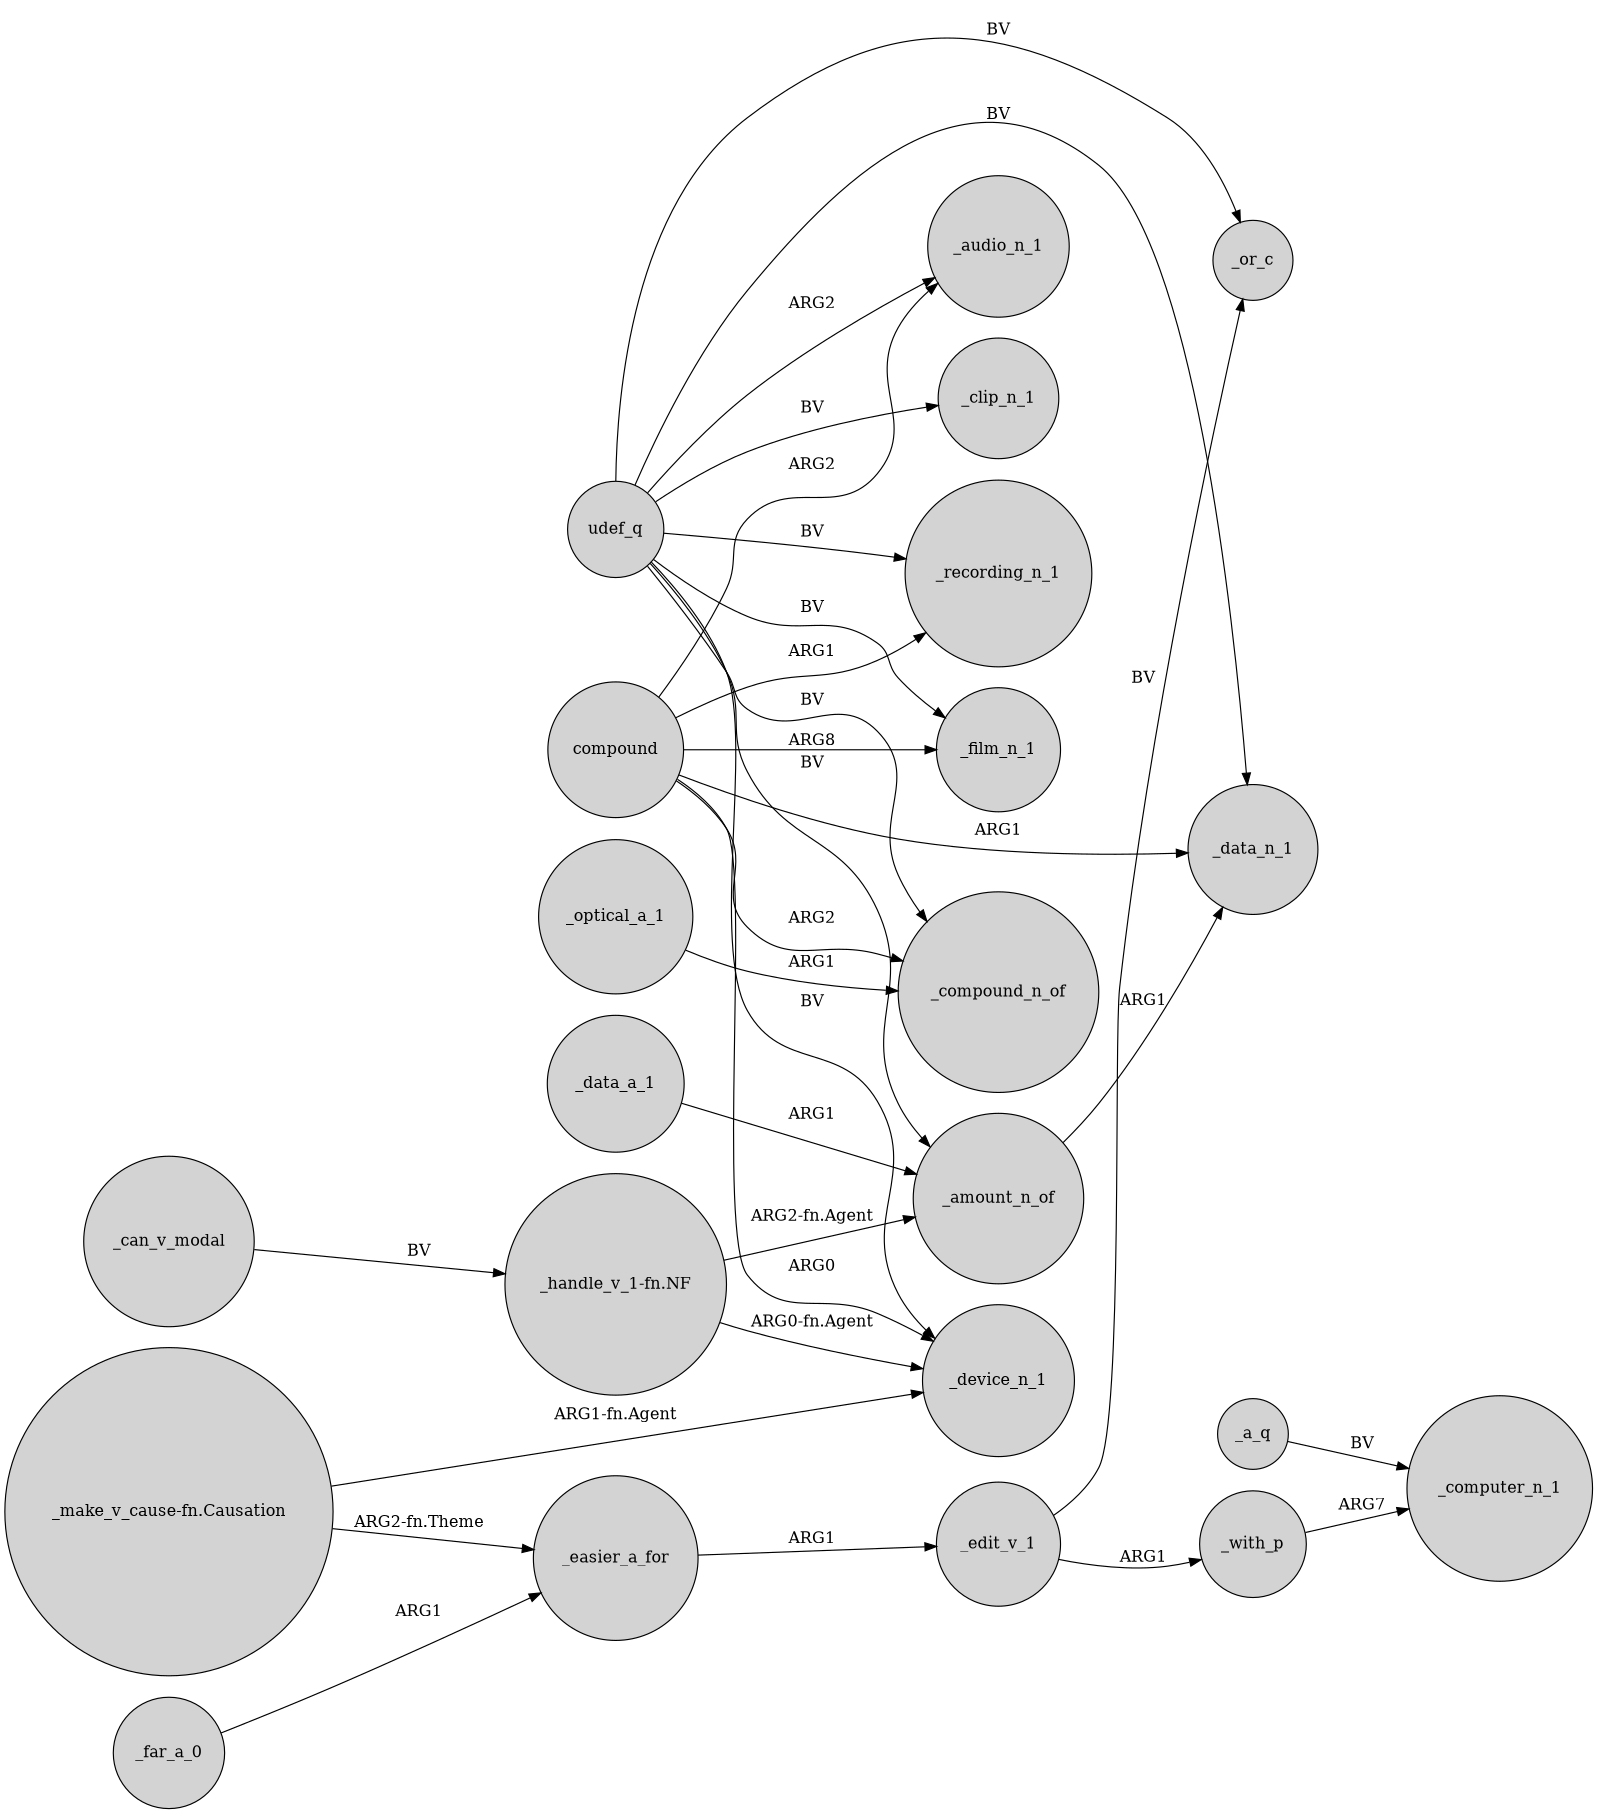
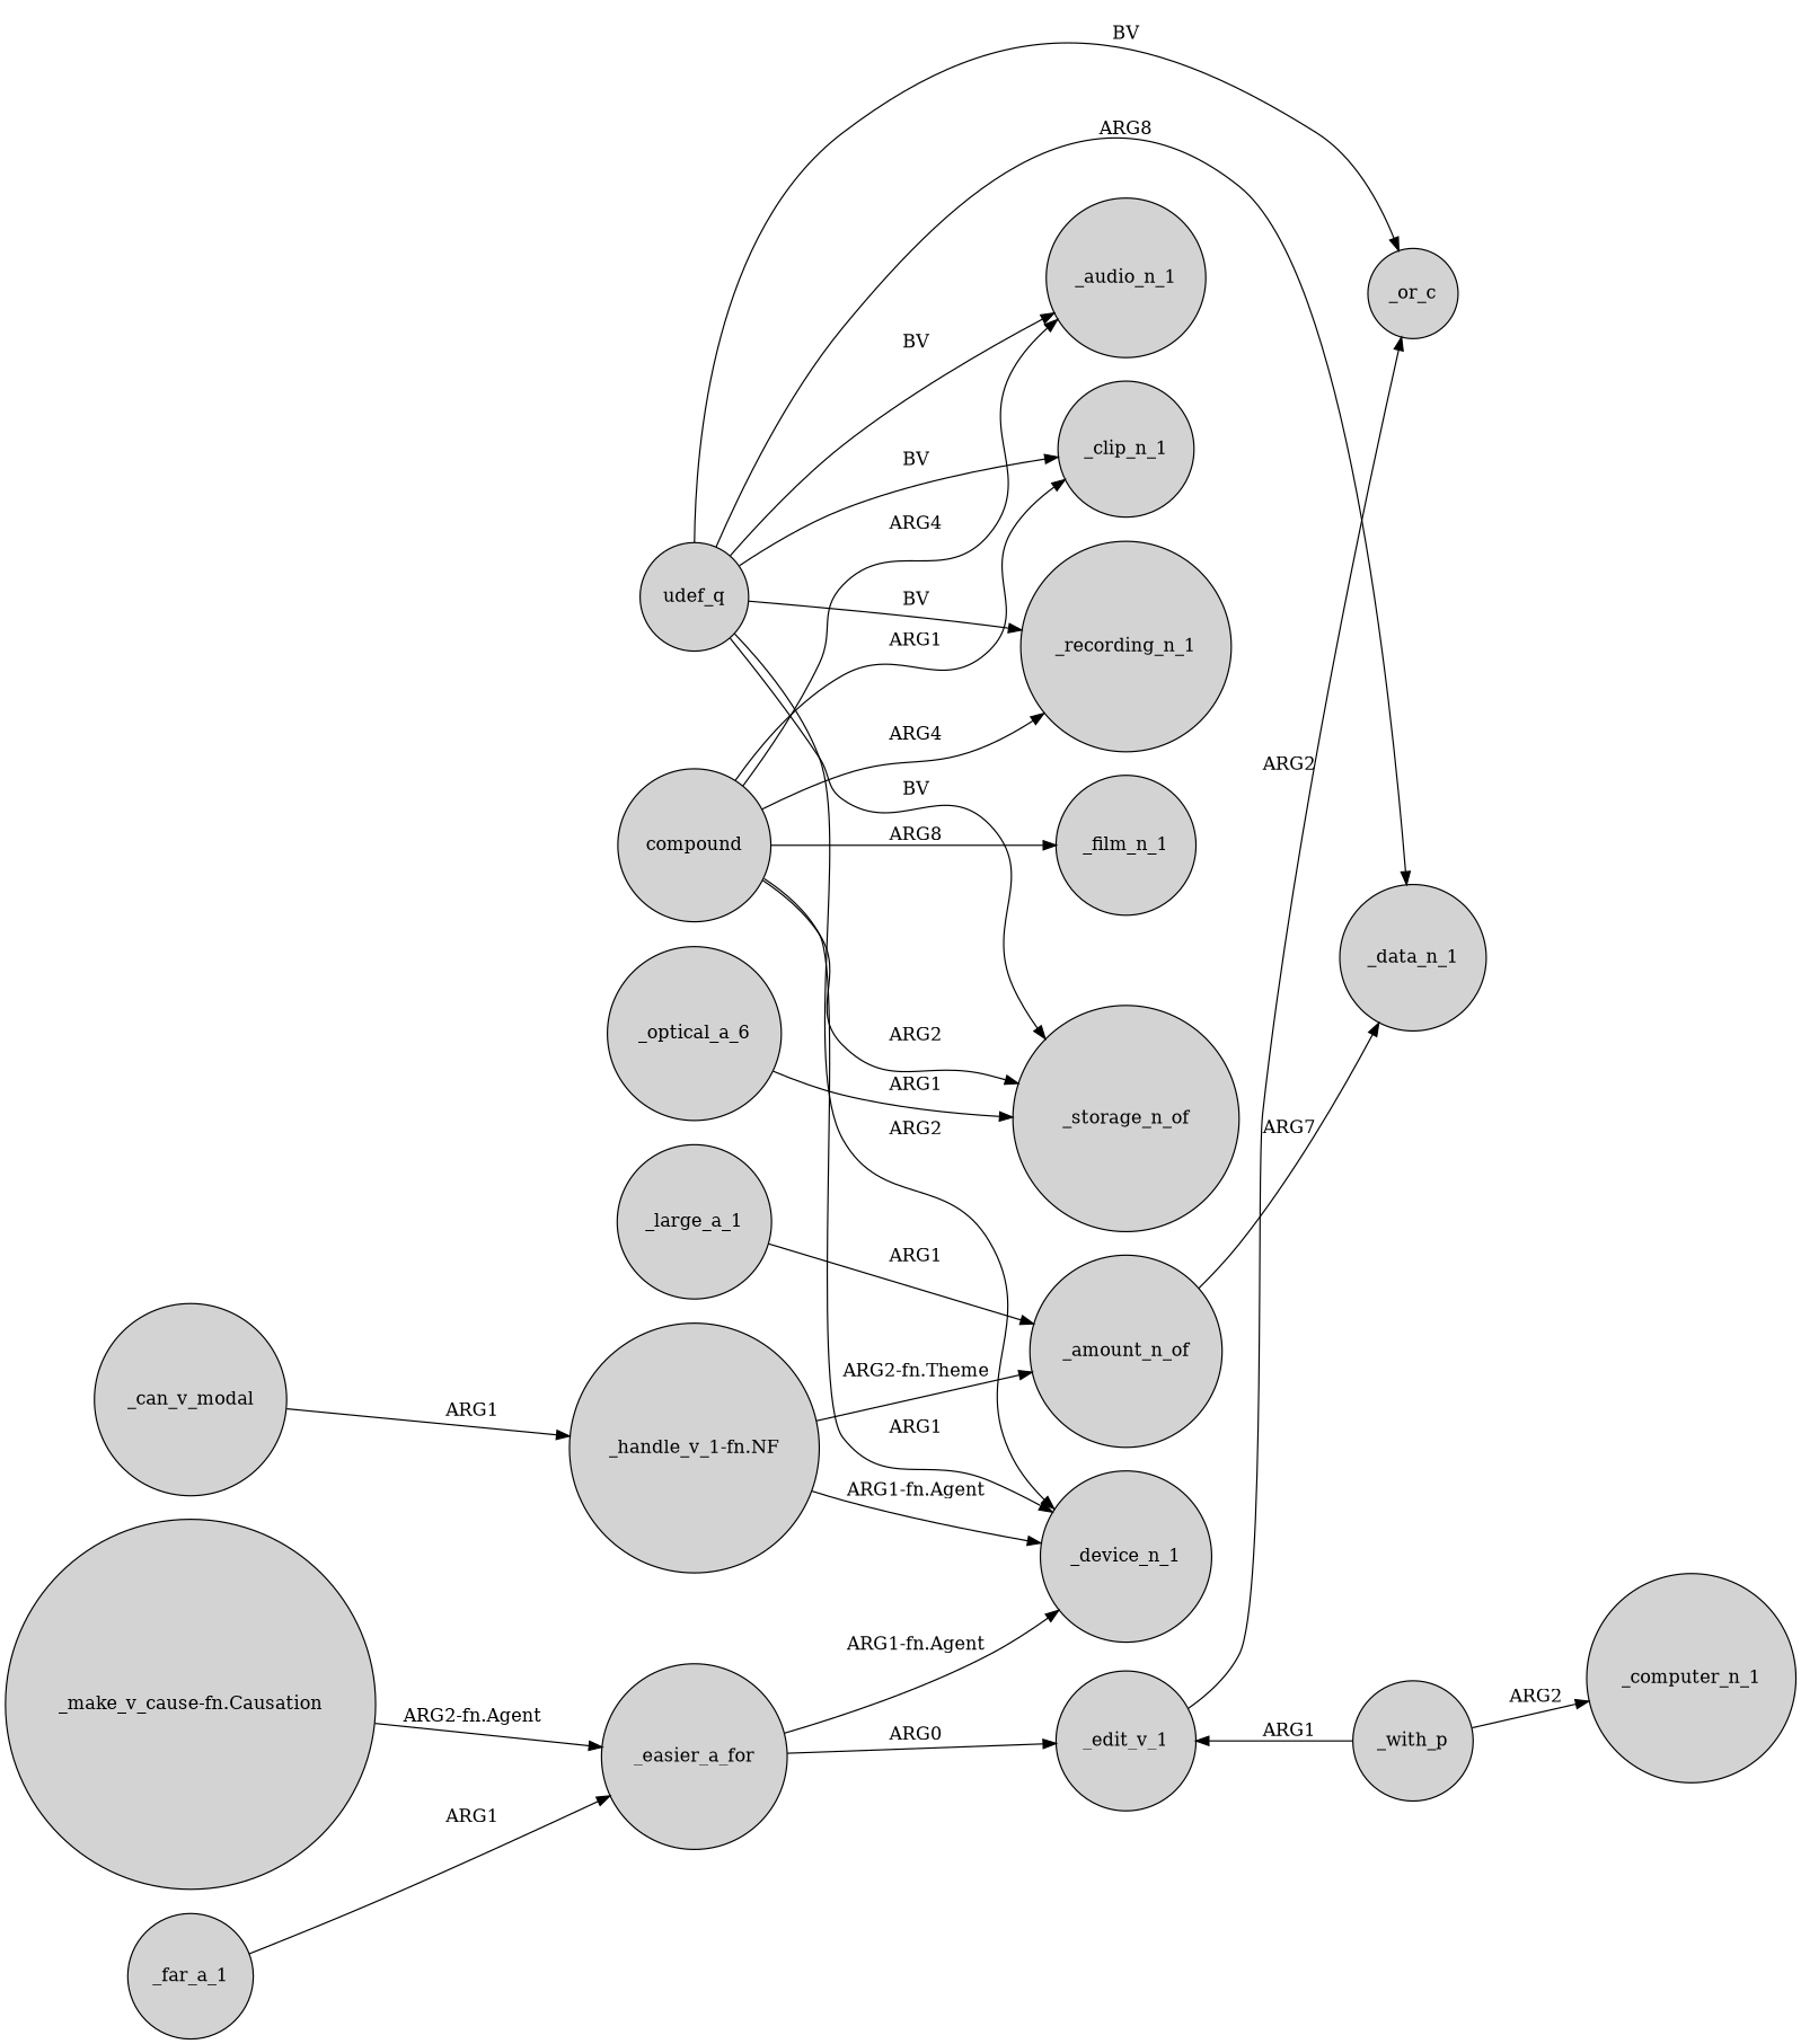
  digraph {
    rankdir=LR
    node [shape=circle style=filled]
    udef_q
    _recording_n_1
    _amount_n_of
    _data_n_1
-   _storage_n_of [label=_compound_n_of]
+   _storage_n_of
    _audio_n_1
    _clip_n_1
    _or_c
    _film_n_1
    _device_n_1
-   _a_q
    _computer_n_1
    "_handle_v_1-fn.NF"
    _easier_a_for
    _edit_v_1
-   _far_a_1 [label=_far_a_0]
+   _far_a_1
    compound
-   _optical_a_1
+   _optical_a_1 [label=_optical_a_6]
    _can_v_modal
    _with_p
    "_make_v_cause-fn.Causation"
-   _large_a_1 [label=_data_a_1]
+   _large_a_1
    udef_q -> _recording_n_1 [label=BV]
-   udef_q -> _amount_n_of [label=BV]
-   udef_q -> _data_n_1 [label=BV]
+   udef_q -> _data_n_1 [label=ARG8]
    udef_q -> _storage_n_of [label=BV]
-   udef_q -> _audio_n_1 [label=ARG2]
+   udef_q -> _audio_n_1 [label=BV]
    udef_q -> _clip_n_1 [label=BV]
    udef_q -> _or_c [label=BV]
-   udef_q -> _film_n_1 [label=BV]
-   udef_q -> _device_n_1 [label=BV]
-   _amount_n_of -> _data_n_1 [label=ARG1]
-   _a_q -> _computer_n_1 [label=BV]
-   "_handle_v_1-fn.NF" -> _amount_n_of [label="ARG2-fn.Agent"]
-   "_handle_v_1-fn.NF" -> _device_n_1 [label="ARG0-fn.Agent"]
-   _easier_a_for -> _edit_v_1 [label=ARG1]
-   _edit_v_1 -> _or_c [label=BV]
+   udef_q -> _device_n_1 [label=ARG2]
+   _amount_n_of -> _data_n_1 [label=ARG7]
+   "_handle_v_1-fn.NF" -> _amount_n_of [label="ARG2-fn.Theme"]
+   "_handle_v_1-fn.NF" -> _device_n_1 [label="ARG1-fn.Agent"]
+   _easier_a_for -> _edit_v_1 [label=ARG0]
+   _edit_v_1 -> _or_c [label=ARG2]
    _far_a_1 -> _easier_a_for [label=ARG1]
-   compound -> _recording_n_1 [label=ARG1]
+   compound -> _recording_n_1 [label=ARG4]
    compound -> _storage_n_of [label=ARG2]
-   compound -> _audio_n_1 [label=ARG2]
-   compound -> _data_n_1 [label=ARG1]
+   compound -> _audio_n_1 [label=ARG4]
+   compound -> _clip_n_1 [label=ARG1]
    compound -> _film_n_1 [label=ARG8]
-   compound -> _device_n_1 [label=ARG0]
+   compound -> _device_n_1 [label=ARG1]
    _optical_a_1 -> _storage_n_of [label=ARG1]
-   _can_v_modal -> "_handle_v_1-fn.NF" [label=BV]
-   _with_p -> _computer_n_1 [label=ARG7]
-   _edit_v_1 -> _with_p [label=ARG1]
-   "_make_v_cause-fn.Causation" -> _device_n_1 [label="ARG1-fn.Agent"]
-   "_make_v_cause-fn.Causation" -> _easier_a_for [label="ARG2-fn.Theme"]
+   _can_v_modal -> "_handle_v_1-fn.NF" [label=ARG1]
+   _with_p -> _computer_n_1 [label=ARG2]
+   _with_p -> _edit_v_1 [label=ARG1]
+   _easier_a_for -> _device_n_1 [label="ARG1-fn.Agent"]
+   "_make_v_cause-fn.Causation" -> _easier_a_for [label="ARG2-fn.Agent"]
    _large_a_1 -> _amount_n_of [label=ARG1]
  }
